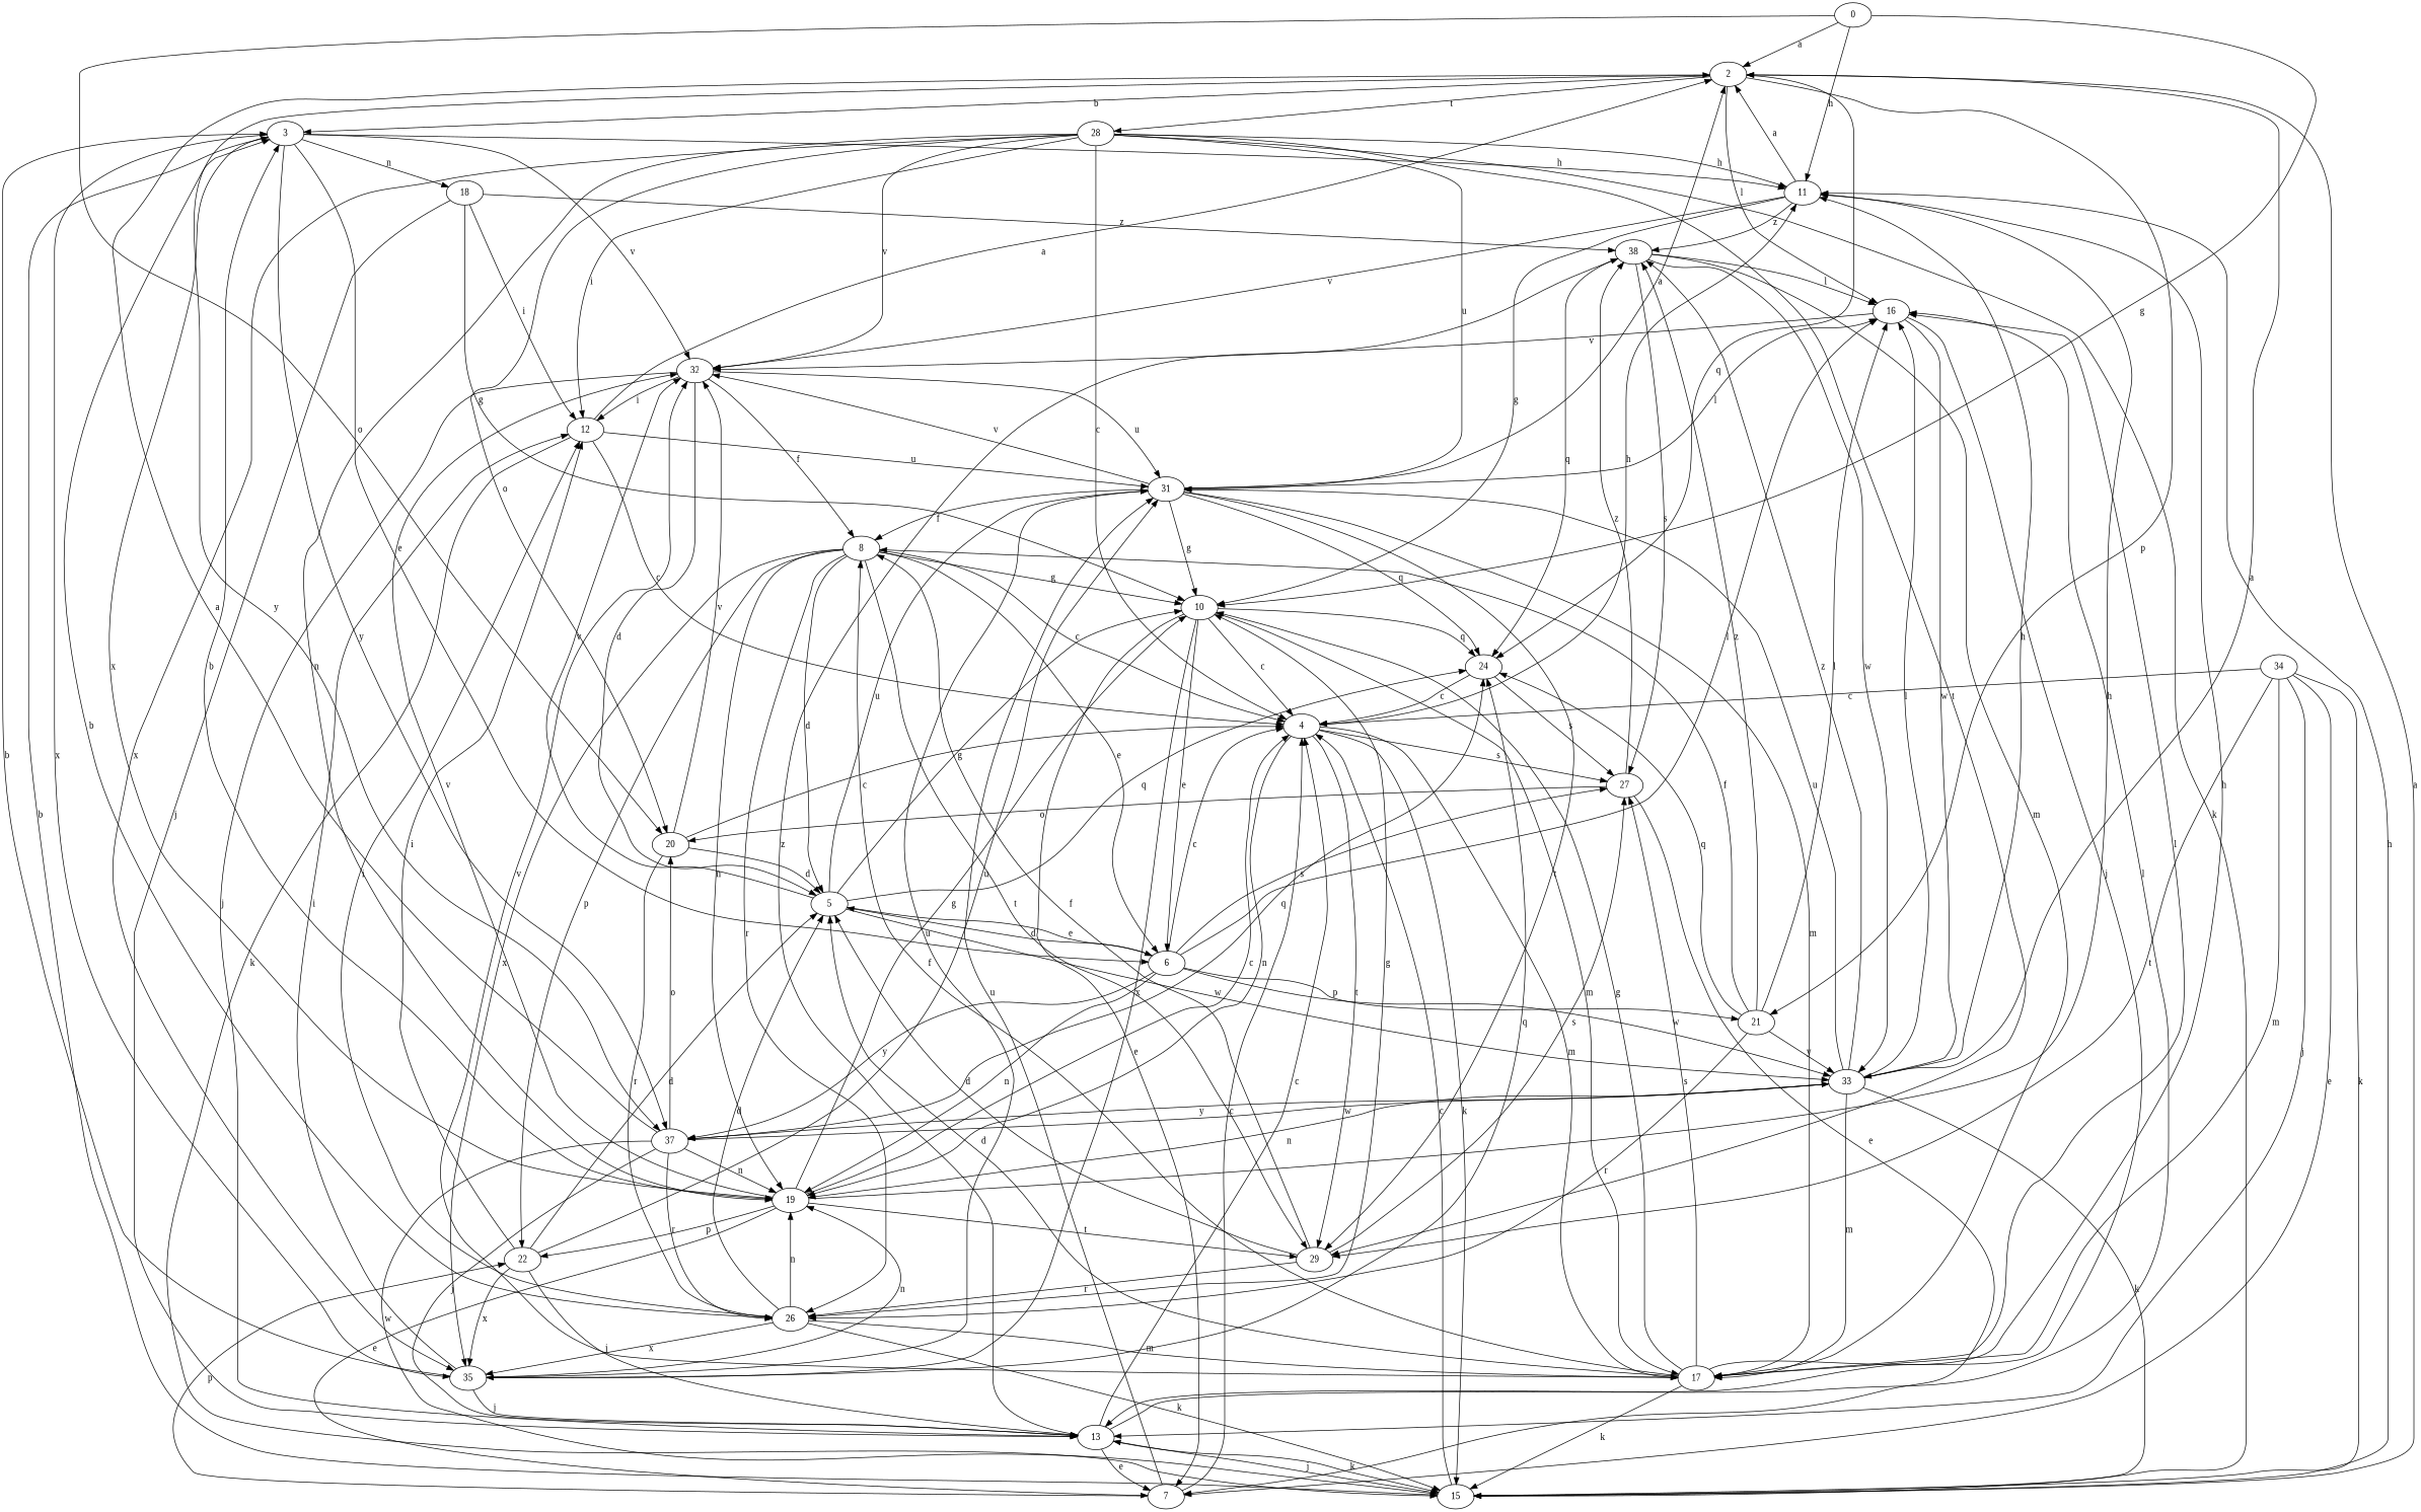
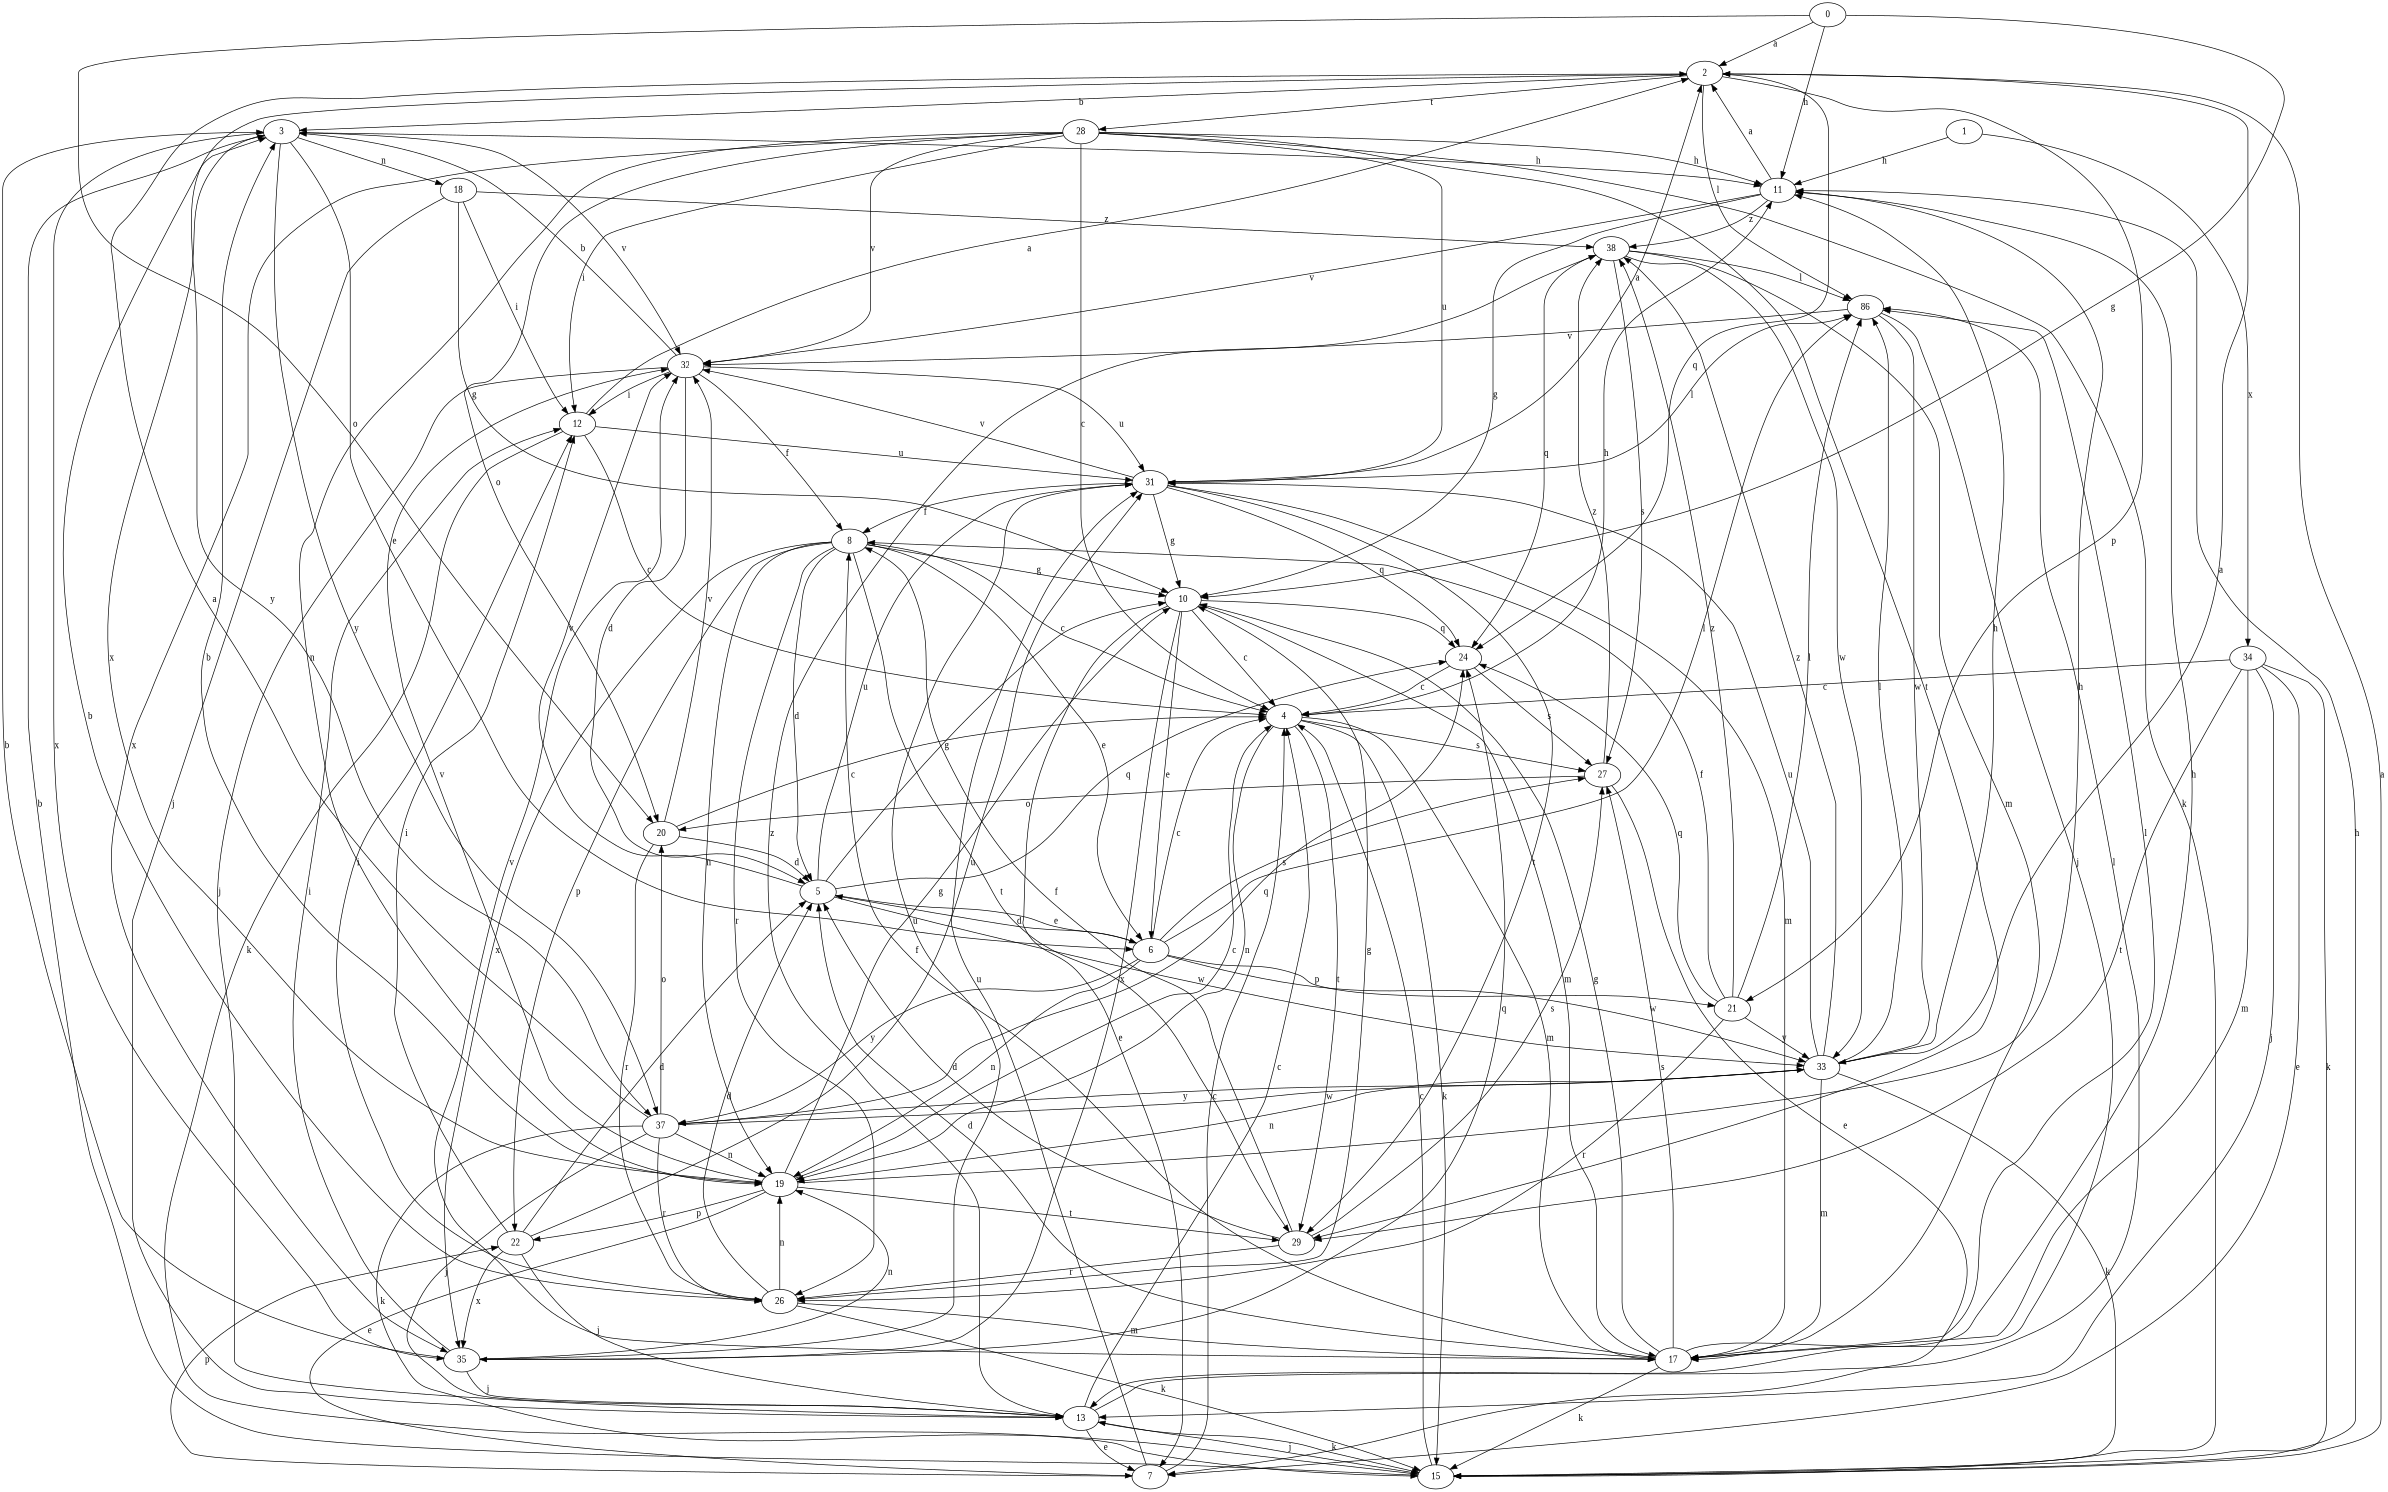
  strict digraph {
    fontname="Liberation Serif"
    node [fontname="Liberation Serif"]
    edge [fontname="Liberation Serif"]
    0
    2
    10
    11
    20
    3
-   16
+   16 [label=86]
    21
    24
    28
    37
    6
    35
    4
    17
    7
    32
    38
    26
    5
+   1
    34
    15
    29
    13
    18
    19
    33
    8
    27
    31
    12
    22
    0 -> 2 [label=a]
    0 -> 10 [label=g]
    0 -> 11 [label=h]
    0 -> 20 [label=o]
    2 -> 3 [label=b]
    2 -> 16 [label=l]
    2 -> 21 [label=p]
    2 -> 24 [label=q]
    2 -> 28 [label=t]
    2 -> 37 [label=y]
    10 -> 24 [label=q]
    10 -> 6 [label=e]
    10 -> 35 [label=x]
    10 -> 4 [label=c]
    10 -> 17 [label=m]
    10 -> 7 [label=e]
    11 -> 2 [label=a]
    11 -> 10 [label=g]
    11 -> 32 [label=v]
    11 -> 38 [label=z]
    20 -> 4 [label=c]
    20 -> 32 [label=v]
    20 -> 26 [label=r]
    20 -> 5 [label=d]
    3 -> 11 [label=h]
    3 -> 37 [label=y]
    3 -> 6 [label=e]
    3 -> 35 [label=x]
    3 -> 32 [label=v]
    3 -> 18 [label=n]
    3 -> 19 [label=x]
    16 -> 32 [label=v]
    16 -> 13 [label=j]
    16 -> 33 [label=w]
    21 -> 16 [label=l]
    21 -> 24 [label=q]
    21 -> 38 [label=z]
    21 -> 26 [label=r]
    21 -> 33 [label=y]
    21 -> 8 [label=f]
    24 -> 4 [label=c]
    24 -> 27 [label=s]
    28 -> 11 [label=h]
    28 -> 20 [label=o]
    28 -> 35 [label=x]
    28 -> 4 [label=c]
    28 -> 32 [label=v]
    28 -> 15 [label=k]
    28 -> 29 [label=t]
    28 -> 19 [label=n]
    28 -> 31 [label=u]
    28 -> 12 [label=i]
    37 -> 2 [label=a]
    37 -> 20 [label=o]
    37 -> 24 [label=q]
    37 -> 26 [label=r]
-   37 -> 15 [label=w]
+   37 -> 15 [label=k]
    37 -> 13 [label=j]
    37 -> 19 [label=n]
    37 -> 33 [label=w]
    6 -> 16 [label=l]
    6 -> 21 [label=p]
    6 -> 37 [label=y]
    6 -> 4 [label=c]
    6 -> 5 [label=d]
    6 -> 19 [label=n]
    6 -> 33 [label=w]
    6 -> 27 [label=s]
    35 -> 3 [label=b]
    35 -> 24 [label=q]
    35 -> 13 [label=j]
    35 -> 19 [label=n]
    35 -> 31 [label=u]
    35 -> 12 [label=i]
    4 -> 11 [label=h]
    4 -> 17 [label=m]
    4 -> 15 [label=k]
    4 -> 29 [label=t]
    4 -> 19 [label=n]
    4 -> 27 [label=s]
    17 -> 10 [label=g]
    17 -> 11 [label=h]
    17 -> 16 [label=l]
    17 -> 32 [label=v]
    17 -> 5 [label=d]
    17 -> 15 [label=k]
    17 -> 8 [label=f]
    17 -> 27 [label=s]
    7 -> 4 [label=c]
    7 -> 31 [label=u]
    7 -> 22 [label=p]
+   32 -> 3 [label=b]
    32 -> 5 [label=d]
    32 -> 13 [label=j]
    32 -> 8 [label=f]
    32 -> 31 [label=u]
    32 -> 12 [label=i]
    38 -> 16 [label=l]
    38 -> 24 [label=q]
    38 -> 17 [label=m]
    38 -> 33 [label=w]
    38 -> 27 [label=s]
    26 -> 10 [label=g]
    26 -> 3 [label=b]
-   26 -> 35 [label=x]
    26 -> 17 [label=m]
    26 -> 5 [label=d]
    26 -> 15 [label=k]
    26 -> 19 [label=n]
    26 -> 12 [label=i]
    5 -> 10 [label=g]
    5 -> 24 [label=q]
    5 -> 6 [label=e]
    5 -> 32 [label=v]
    5 -> 33 [label=w]
    5 -> 31 [label=u]
+   1 -> 11 [label=h]
+   1 -> 34 [label=x]
    34 -> 4 [label=c]
    34 -> 17 [label=m]
    34 -> 7 [label=e]
    34 -> 15 [label=k]
    34 -> 29 [label=t]
    34 -> 13 [label=j]
    15 -> 2 [label=a]
    15 -> 11 [label=h]
    15 -> 3 [label=b]
    15 -> 4 [label=c]
    15 -> 13 [label=j]
    29 -> 26 [label=r]
    29 -> 5 [label=d]
    29 -> 8 [label=f]
    29 -> 27 [label=s]
    13 -> 16 [label=l]
    13 -> 4 [label=c]
    13 -> 7 [label=e]
    13 -> 38 [label=z]
    13 -> 15 [label=k]
    18 -> 10 [label=g]
    18 -> 38 [label=z]
    18 -> 13 [label=j]
    18 -> 12 [label=i]
    19 -> 10 [label=g]
    19 -> 11 [label=h]
    19 -> 3 [label=b]
    19 -> 4 [label=c]
    19 -> 7 [label=e]
    19 -> 32 [label=v]
    19 -> 29 [label=t]
    19 -> 22 [label=p]
    33 -> 2 [label=a]
    33 -> 11 [label=h]
    33 -> 16 [label=l]
    33 -> 37 [label=y]
    33 -> 17 [label=m]
    33 -> 38 [label=z]
    33 -> 15 [label=k]
    33 -> 19 [label=n]
    33 -> 31 [label=u]
    8 -> 10 [label=g]
    8 -> 6 [label=e]
    8 -> 35 [label=x]
    8 -> 4 [label=c]
    8 -> 26 [label=r]
    8 -> 5 [label=d]
    8 -> 29 [label=t]
    8 -> 19 [label=n]
    8 -> 22 [label=p]
    27 -> 20 [label=o]
    27 -> 7 [label=e]
    27 -> 38 [label=z]
    31 -> 2 [label=a]
    31 -> 10 [label=g]
    31 -> 16 [label=l]
    31 -> 24 [label=q]
    31 -> 17 [label=m]
    31 -> 32 [label=v]
    31 -> 29 [label=t]
    31 -> 8 [label=f]
    12 -> 2 [label=a]
    12 -> 4 [label=c]
    12 -> 15 [label=k]
    12 -> 31 [label=u]
    22 -> 35 [label=x]
    22 -> 5 [label=d]
    22 -> 13 [label=j]
    22 -> 31 [label=u]
    22 -> 12 [label=i]
  }
